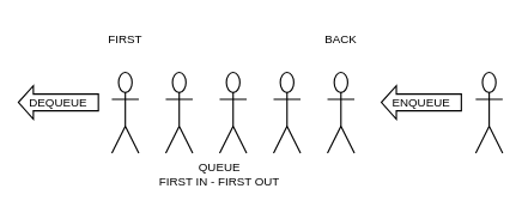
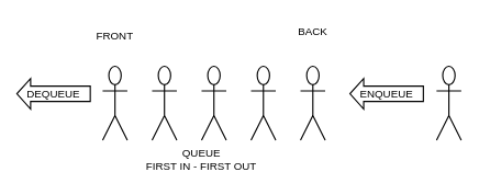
  <mxCell id="0" />
  <mxCell id="1" parent="0" />
  <mxCell id="2" value="" style="html=1;overflow=block;blockSpacing=1;shape=umlActor;labelPosition=center;verticalLabelPosition=bottom;verticalAlign=top;whiteSpace=nowrap;fontSize=13;spacing=0;strokeOpacity=100;strokeWidth=1.5;" vertex="1" parent="1"><mxGeometry x="124" y="80" width="30" height="90" as="geometry" /></mxCell>
  <mxCell id="3" value="" style="html=1;overflow=block;blockSpacing=1;shape=umlActor;labelPosition=center;verticalLabelPosition=bottom;verticalAlign=top;whiteSpace=nowrap;fontSize=13;spacing=0;strokeOpacity=100;strokeWidth=1.5;" vertex="1" parent="1"><mxGeometry x="184" y="80" width="30" height="90" as="geometry" /></mxCell>
  <mxCell id="4" value="" style="html=1;overflow=block;blockSpacing=1;shape=umlActor;labelPosition=center;verticalLabelPosition=bottom;verticalAlign=top;whiteSpace=nowrap;fontSize=13;spacing=0;strokeOpacity=100;strokeWidth=1.5;" vertex="1" parent="1"><mxGeometry x="244" y="80" width="30" height="90" as="geometry" /></mxCell>
  <mxCell id="5" value="" style="html=1;overflow=block;blockSpacing=1;shape=umlActor;labelPosition=center;verticalLabelPosition=bottom;verticalAlign=top;whiteSpace=nowrap;fontSize=13;spacing=0;strokeOpacity=100;strokeWidth=1.5;" vertex="1" parent="1"><mxGeometry x="304" y="80" width="30" height="90" as="geometry" /></mxCell>
  <mxCell id="6" value="" style="html=1;overflow=block;blockSpacing=1;shape=umlActor;labelPosition=center;verticalLabelPosition=bottom;verticalAlign=top;whiteSpace=nowrap;fontSize=13;spacing=0;strokeOpacity=100;strokeWidth=1.5;" vertex="1" parent="1"><mxGeometry x="364" y="80" width="30" height="90" as="geometry" /></mxCell>
- <mxCell id="7" value="FIRST" style="html=1;overflow=block;blockSpacing=1;whiteSpace=wrap;fontSize=13;fontColor=default;spacing=3.8;strokeOpacity=0;fillOpacity=0;fillColor=#ffffff;strokeWidth=1.5;" vertex="1" parent="1"><mxGeometry x="49" y="20" width="180" height="45" as="geometry" /></mxCell>
- <mxCell id="8" value="BACK" style="html=1;overflow=block;blockSpacing=1;whiteSpace=wrap;fontSize=13;fontColor=default;spacing=3.8;strokeOpacity=0;fillOpacity=0;fillColor=#ffffff;strokeWidth=1.5;" vertex="1" parent="1"><mxGeometry x="289" y="20" width="180" height="45" as="geometry" /></mxCell>
+ <mxCell id="7" value="FRONT" style="html=1;overflow=block;blockSpacing=1;whiteSpace=wrap;fontSize=13;fontColor=default;spacing=3.8;strokeOpacity=0;fillOpacity=0;fillColor=#ffffff;strokeWidth=1.5;" vertex="1" parent="1"><mxGeometry x="49" y="20" width="180" height="45" as="geometry" /></mxCell>
+ <mxCell id="8" value="BACK" style="html=1;overflow=block;blockSpacing=1;whiteSpace=wrap;fontSize=13;fontColor=default;spacing=3.8;strokeOpacity=0;fillOpacity=0;fillColor=#ffffff;strokeWidth=1.5;" vertex="1" parent="1"><mxGeometry x="289" y="20" width="180" height="35" as="geometry" /></mxCell>
  <mxCell id="9" value="" style="html=1;overflow=block;blockSpacing=1;shape=umlActor;labelPosition=center;verticalLabelPosition=bottom;verticalAlign=top;whiteSpace=nowrap;fontSize=13;spacing=0;strokeOpacity=100;strokeWidth=1.5;" vertex="1" parent="1"><mxGeometry x="529" y="80" width="30" height="90" as="geometry" /></mxCell>
  <mxCell id="10" style="shape=singleArrow;arrowWidth=0.5;arrowSize=0.187;whiteSpace=wrap;fontSize=13;fontColor=default;spacing=3.8;strokeOpacity=100;rotation=180;strokeWidth=1.5;html=1;" vertex="1" parent="1"><mxGeometry x="424" y="95" width="89" height="37" as="geometry" /></mxCell>
  <mxCell id="11" value="ENQUEUE" style="shape=singleArrow;arrowWidth=0.5;arrowSize=0.187;whiteSpace=wrap;fontSize=13;fontColor=default;spacing=3.8;strokeOpacity=100;strokeWidth=1.5;html=1;fillColor=none;strokeColor=none;rotation=0;" vertex="1" parent="10"><mxGeometry width="89" height="37" relative="1" as="geometry" /></mxCell>
  <mxCell id="12" style="shape=singleArrow;arrowWidth=0.5;arrowSize=0.187;whiteSpace=wrap;fontSize=13;fontColor=default;spacing=3.8;strokeOpacity=100;rotation=180;strokeWidth=1.5;html=1;" vertex="1" parent="1"><mxGeometry x="20" y="95" width="89" height="37" as="geometry" /></mxCell>
  <mxCell id="13" value="DEQUEUE" style="shape=singleArrow;arrowWidth=0.5;arrowSize=0.187;whiteSpace=wrap;fontSize=13;fontColor=default;spacing=3.8;strokeOpacity=100;strokeWidth=1.5;html=1;fillColor=none;strokeColor=none;rotation=0;" vertex="1" parent="12"><mxGeometry width="89" height="37" relative="1" as="geometry" /></mxCell>
  <mxCell id="14" value="QUEUE&#10;FIRST IN - FIRST OUT" style="html=1;overflow=block;blockSpacing=1;whiteSpace=wrap;fontSize=13;fontColor=default;spacing=3.8;strokeOpacity=0;fillOpacity=0;fillColor=#ffffff;strokeWidth=1.5;dashed=1;" vertex="1" parent="1"><mxGeometry x="139" y="170" width="210" height="45" as="geometry" /></mxCell>
